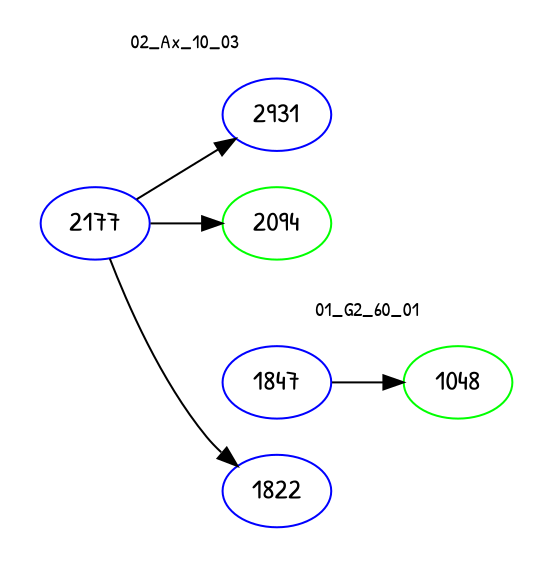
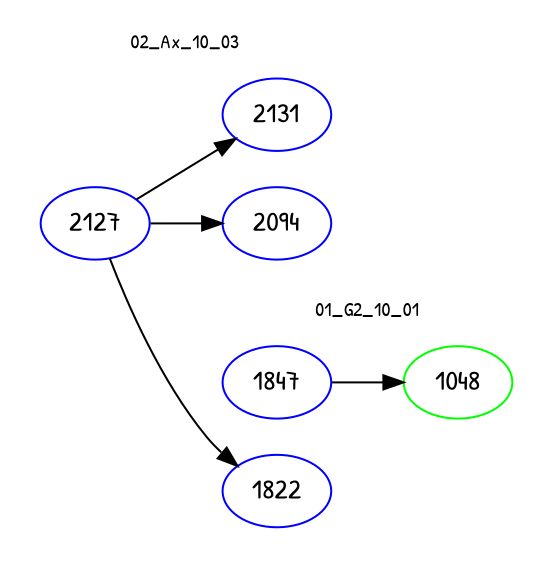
  digraph {
    fontname="Patrick Hand"
    rankdir=LR
    node [color=blue fontname="Patrick Hand"]
    edge [color=black fontname="Patrick Hand"]
-   n1 [label=2177]
-   n2 [color=green label=2094]
-   n3 [label=2931]
+   n1 [label=2127]
+   n2 [label=2094]
+   n3 [label=2131]
    n4 [label=1847]
    n5 [label=1822]
    n6 [color=green label=1048]
    subgraph cluster_1 {
      color=white
      fontsize=10
      label="02_Ax_10_03"
      n1
      n2
      n3
    }
    subgraph cluster_2 {
      color=white
      fontsize=10
-     label="01_G2_60_01"
+     label="01_G2_10_01"
      n4
      n5
      n6
    }
    n1 -> n2
    n1 -> n3
    n1 -> n5
    n4 -> n6
  }
